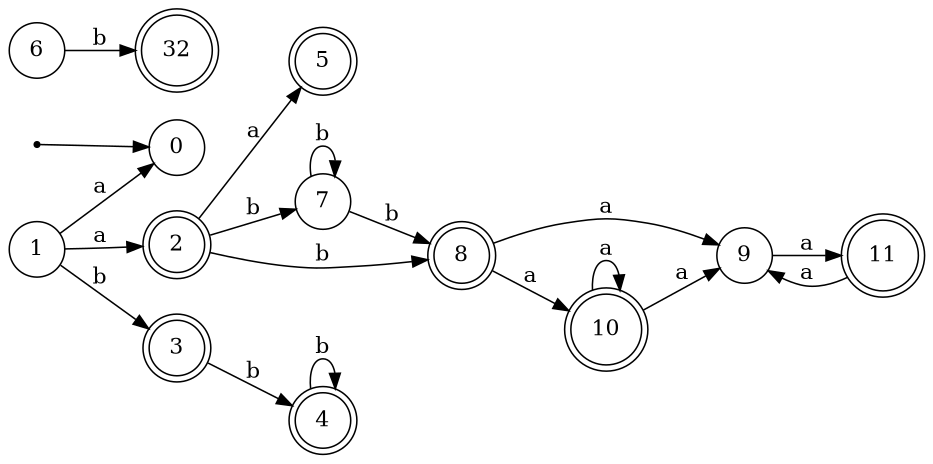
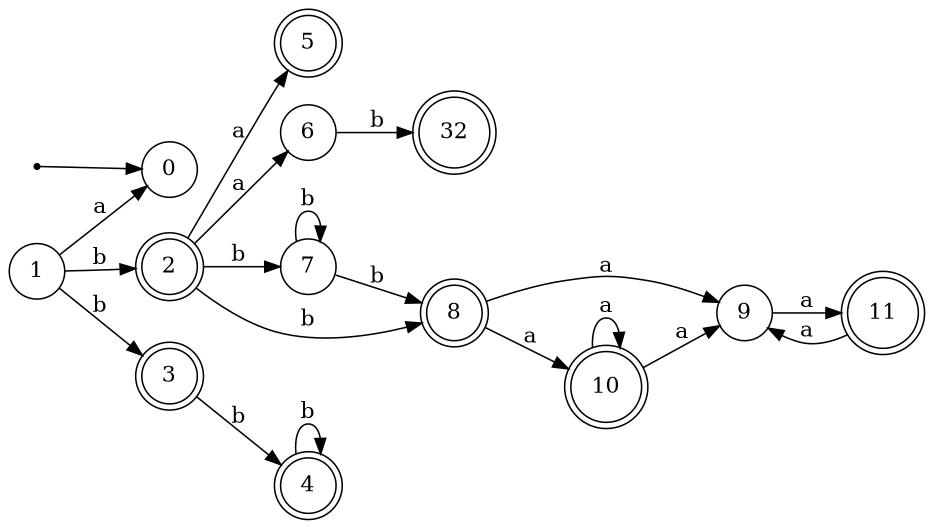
  digraph {
    rankdir=LR
    node [shape=doublecircle]
    dummy0 [shape=point]
    0 [shape=circle]
    1 [shape=circle]
    2
    3
    5
    6 [shape=circle]
    7 [shape=circle]
    8
    4
    n11 [label=32]
    9 [shape=circle]
    10
    11
    dummy0 -> 0
    1 -> 0 [label=a]
-   1 -> 2 [label=a]
+   1 -> 2 [label=b]
    1 -> 3 [label=b]
    2 -> 5 [label=a]
+   2 -> 6 [label=a]
    2 -> 7 [label=b]
    2 -> 8 [label=b]
    3 -> 4 [label=b]
    6 -> n11 [label=b]
    7 -> 7 [label=b]
    7 -> 8 [label=b]
    8 -> 9 [label=a]
    8 -> 10 [label=a]
    4 -> 4 [label=b]
    9 -> 11 [label=a]
    10 -> 9 [label=a]
    10 -> 10 [label=a]
    11 -> 9 [label=a]
  }
